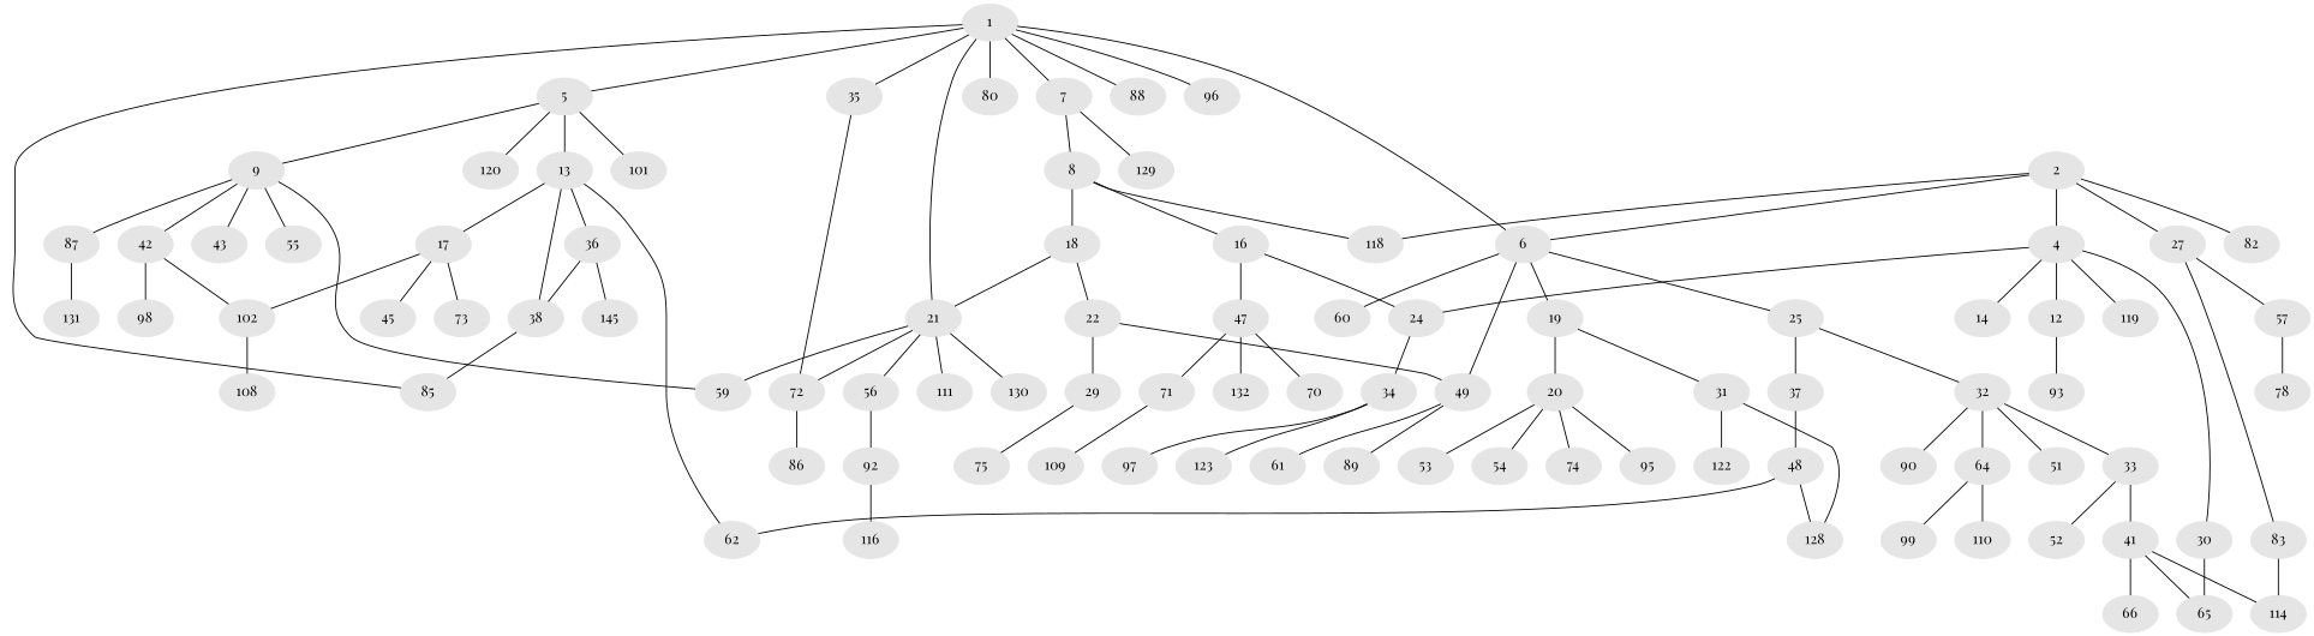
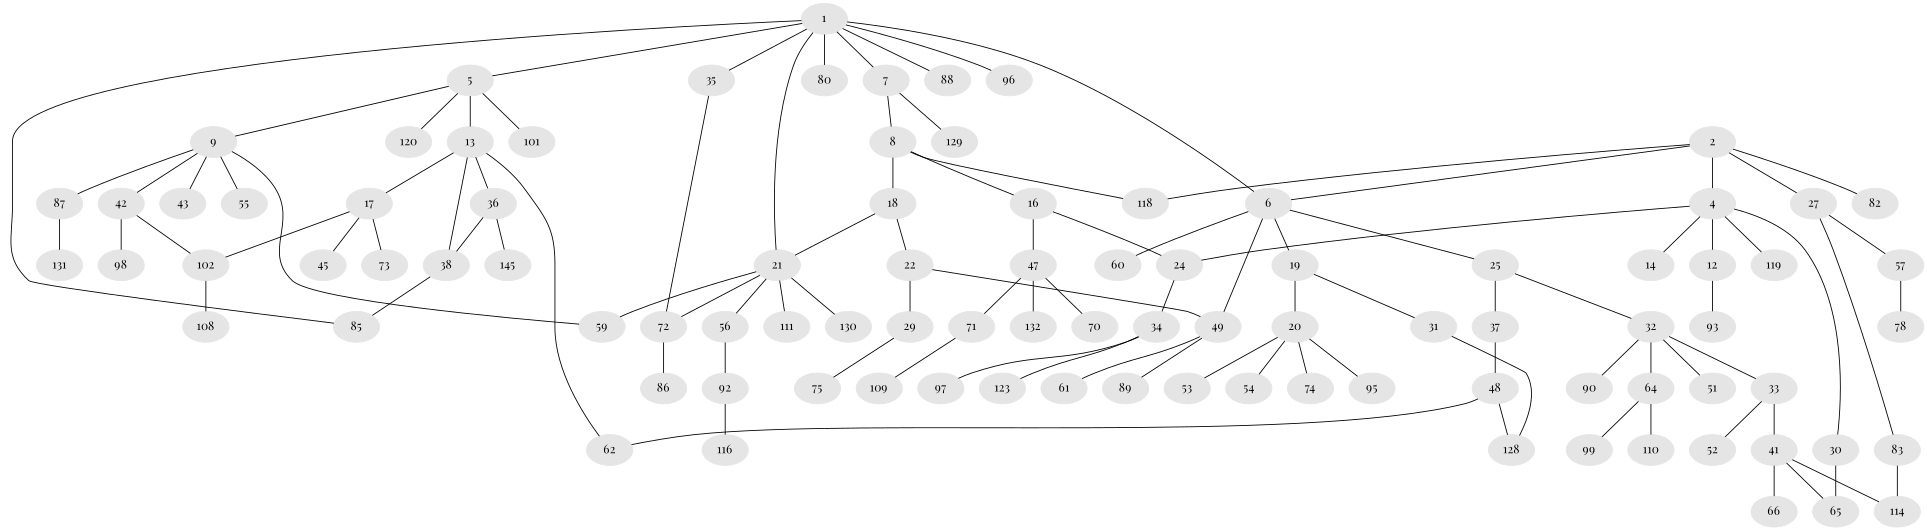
  graph {
    fontname="Playfair Display"
    node [color=gray90 fontname="Playfair Display" style=filled]
    edge [fontname="Playfair Display"]
    1 [super="+28"]
    5 [super="+10"]
    7 [super="+107"]
    21 [super="+106"]
    35
    80 [super="+81"]
    85
    88
    96
    6
    2 [super="+3"]
    4 [super="+11"]
    27 [super="+124"]
    82
    118
    9 [super="+26"]
    13 [super="+50"]
    101
    120
    8 [super="+15"]
    129
    59
    56
    72 [super="+76"]
    111
    130
    12
    14 [super="+105"]
    24 [super="+121"]
    30
    119
    19
    25 [super="+127"]
    49
    60
    57 [super="+112"]
    83
    93 [super="+115"]
    34 [super="+39"]
    65
    42
    43 [super="+117"]
    55
    87
    17
    36 [super="+69"]
    38
    62
    20 [super="+23"]
    31 [super="+79"]
    32 [super="+44"]
    37
    61
    89
    16 [super="+46"]
    18
    47 [super="+67"]
    22 [super="+91"]
    102 [super="+104"]
    98
    131
    45 [super="+58"]
    73 [super="+77"]
    n64 [label=145]
    70
    71
    132
    108
    29
    53 [super="+103"]
    54 [super="+113"]
    74
    95
-   122
    128
    92 [super="+94"]
    86
    75
    97
    123
    33 [super="+40"]
    51 [super="+84"]
    64
    90
    48 [super="+68"]
    78
    114
    41 [super="+63"]
    52 [super="+100"]
    99
    110
    66
    109
    116 [super="+126"]
    1 -- 5
    1 -- 7
    1 -- 21
    1 -- 35
    1 -- 80
    1 -- 85
    1 -- 88
    1 -- 96
    1 -- 6
    5 -- 9
    5 -- 13
    5 -- 101
    5 -- 120
    7 -- 8
    7 -- 129
    21 -- 59
    21 -- 56
    21 -- 72
    21 -- 111
    21 -- 130
    35 -- 72
    6 -- 19
    6 -- 25
    6 -- 49
    6 -- 60
    2 -- 6
    2 -- 4
    2 -- 27
    2 -- 82
    2 -- 118
    4 -- 12
    4 -- 14
    4 -- 24
    4 -- 30
    4 -- 119
    27 -- 57
    27 -- 83
    9 -- 59
    9 -- 42
    9 -- 43
    9 -- 55
    9 -- 87
    13 -- 17
    13 -- 36
    13 -- 38
    13 -- 62
    8 -- 118
    8 -- 16
    8 -- 18
    56 -- 92
    72 -- 86
    12 -- 93
    24 -- 34
    30 -- 65
    19 -- 20
    19 -- 31
    25 -- 32
    25 -- 37
    49 -- 61
    49 -- 89
    57 -- 78
    83 -- 114
    34 -- 97
    34 -- 123
    42 -- 102
    42 -- 98
    87 -- 131
    17 -- 102
    17 -- 45
    17 -- 73
    36 -- 38
    36 -- n64
    38 -- 85
    20 -- 53
    20 -- 54
    20 -- 74
    20 -- 95
-   31 -- 122
    31 -- 128
    32 -- 33
    32 -- 51
    32 -- 64
    32 -- 90
    37 -- 48
    16 -- 24
    16 -- 47
    18 -- 21
    18 -- 22
    47 -- 70
    47 -- 71
    47 -- 132
    22 -- 49
    22 -- 29
    102 -- 108
    71 -- 109
    29 -- 75
    92 -- 116
    33 -- 41
    33 -- 52
    64 -- 99
    64 -- 110
    48 -- 62
    48 -- 128
    41 -- 65
    41 -- 114
    41 -- 66
  }
